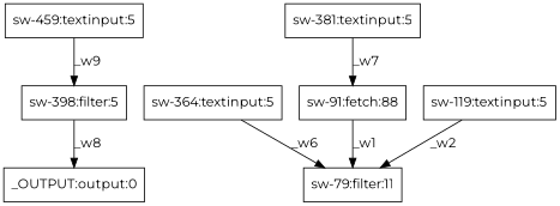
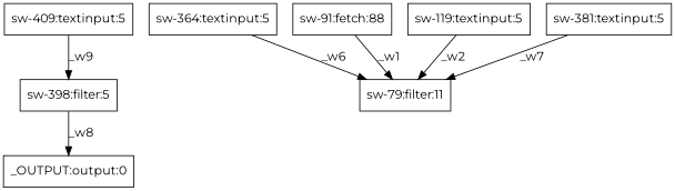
  digraph {
    fontname=Montserrat
    node [fontname=Montserrat shape=box]
    edge [fontname=Montserrat]
-   n1 [label="sw-459:textinput:5"]
+   n1 [label="sw-409:textinput:5"]
    n2 [label="sw-398:filter:5"]
    n3 [label="_OUTPUT:output:0"]
    n4 [label="sw-364:textinput:5"]
    n5 [label="sw-79:filter:11"]
    n6 [label="sw-91:fetch:88"]
    n7 [label="sw-119:textinput:5"]
    n8 [label="sw-381:textinput:5"]
    n1 -> n2 [label=_w9]
    n2 -> n3 [label=_w8]
    n4 -> n5 [label=_w6]
    n6 -> n5 [label=_w1]
    n7 -> n5 [label=_w2]
-   n8 -> n6 [label=_w7]
+   n8 -> n5 [label=_w7]
  }
